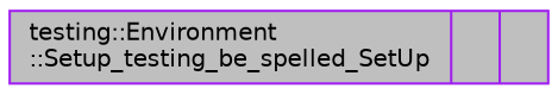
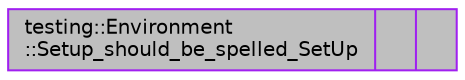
  digraph {
    rankdir=LR
-   n1 [color=purple fillcolor=grey75 fontcolor=black fontname=Helvetica fontsize=10 height=0.2 label="{testing::Environment\l::Setup_testing_be_spelled_SetUp\n||}" shape=record style=filled width=0.4]
+   n1 [color=purple fillcolor=grey75 fontcolor=black fontname=Helvetica fontsize=10 height=0.2 label="{testing::Environment\l::Setup_should_be_spelled_SetUp\n||}" shape=record style=filled width=0.4]
  }
